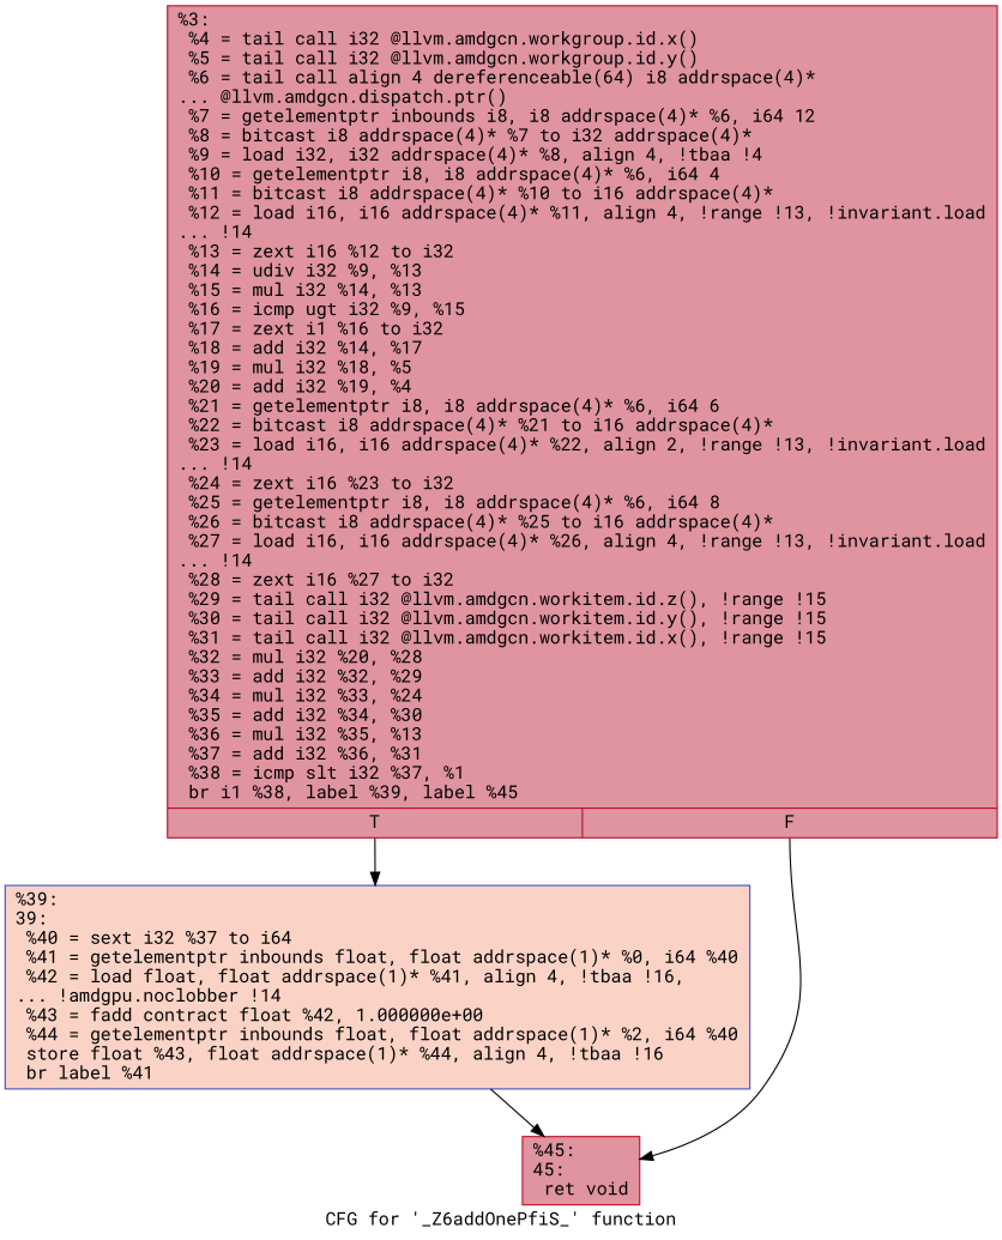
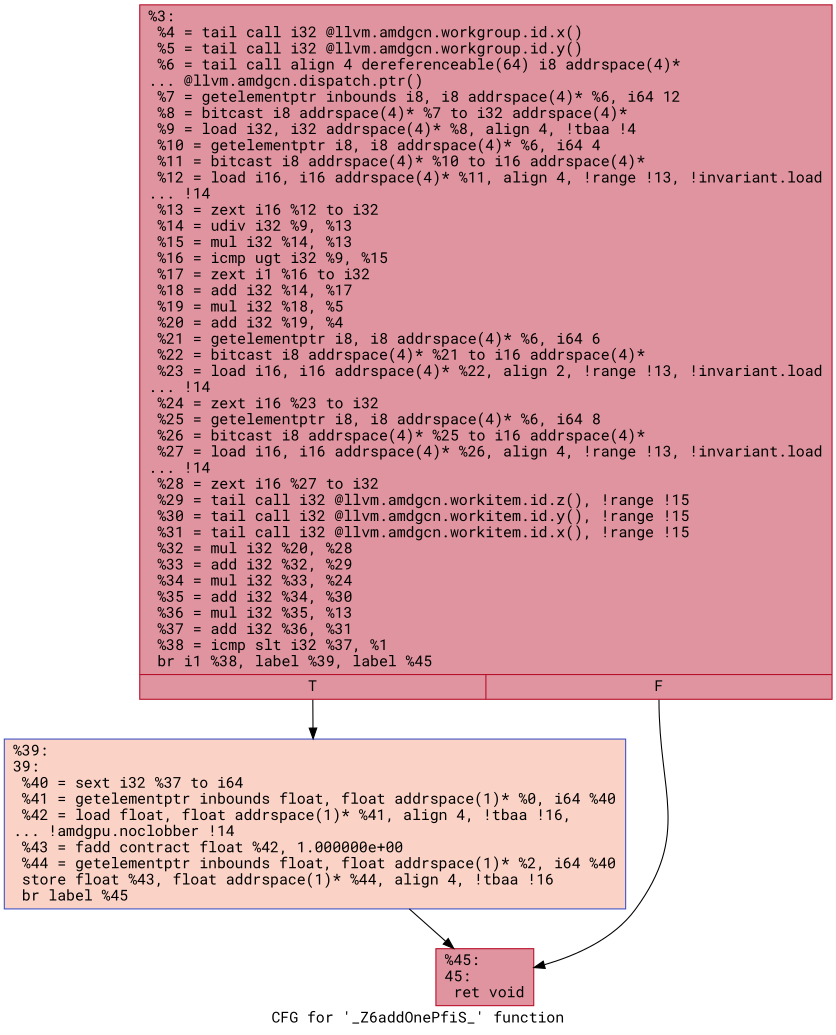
  digraph {
    label="CFG for '_Z6addOnePfiS_' function"
    fontname="Roboto Mono"
    node [color="#b70d28ff" fillcolor="#b70d2870" shape=record style=filled fontname="Roboto Mono"]
    edge [fontname="Roboto Mono"]
    n1 [label="{%3:\l  %4 = tail call i32 @llvm.amdgcn.workgroup.id.x()\l  %5 = tail call i32 @llvm.amdgcn.workgroup.id.y()\l  %6 = tail call align 4 dereferenceable(64) i8 addrspace(4)*\l... @llvm.amdgcn.dispatch.ptr()\l  %7 = getelementptr inbounds i8, i8 addrspace(4)* %6, i64 12\l  %8 = bitcast i8 addrspace(4)* %7 to i32 addrspace(4)*\l  %9 = load i32, i32 addrspace(4)* %8, align 4, !tbaa !4\l  %10 = getelementptr i8, i8 addrspace(4)* %6, i64 4\l  %11 = bitcast i8 addrspace(4)* %10 to i16 addrspace(4)*\l  %12 = load i16, i16 addrspace(4)* %11, align 4, !range !13, !invariant.load\l... !14\l  %13 = zext i16 %12 to i32\l  %14 = udiv i32 %9, %13\l  %15 = mul i32 %14, %13\l  %16 = icmp ugt i32 %9, %15\l  %17 = zext i1 %16 to i32\l  %18 = add i32 %14, %17\l  %19 = mul i32 %18, %5\l  %20 = add i32 %19, %4\l  %21 = getelementptr i8, i8 addrspace(4)* %6, i64 6\l  %22 = bitcast i8 addrspace(4)* %21 to i16 addrspace(4)*\l  %23 = load i16, i16 addrspace(4)* %22, align 2, !range !13, !invariant.load\l... !14\l  %24 = zext i16 %23 to i32\l  %25 = getelementptr i8, i8 addrspace(4)* %6, i64 8\l  %26 = bitcast i8 addrspace(4)* %25 to i16 addrspace(4)*\l  %27 = load i16, i16 addrspace(4)* %26, align 4, !range !13, !invariant.load\l... !14\l  %28 = zext i16 %27 to i32\l  %29 = tail call i32 @llvm.amdgcn.workitem.id.z(), !range !15\l  %30 = tail call i32 @llvm.amdgcn.workitem.id.y(), !range !15\l  %31 = tail call i32 @llvm.amdgcn.workitem.id.x(), !range !15\l  %32 = mul i32 %20, %28\l  %33 = add i32 %32, %29\l  %34 = mul i32 %33, %24\l  %35 = add i32 %34, %30\l  %36 = mul i32 %35, %13\l  %37 = add i32 %36, %31\l  %38 = icmp slt i32 %37, %1\l  br i1 %38, label %39, label %45\l|{<s0>T|<s1>F}}"]
-   n2 [color="#3d50c3ff" fillcolor="#f59c7d70" label="{%39:\l39:                                               \l  %40 = sext i32 %37 to i64\l  %41 = getelementptr inbounds float, float addrspace(1)* %0, i64 %40\l  %42 = load float, float addrspace(1)* %41, align 4, !tbaa !16,\l... !amdgpu.noclobber !14\l  %43 = fadd contract float %42, 1.000000e+00\l  %44 = getelementptr inbounds float, float addrspace(1)* %2, i64 %40\l  store float %43, float addrspace(1)* %44, align 4, !tbaa !16\l  br label %41\l}"]
+   n2 [color="#3d50c3ff" fillcolor="#f59c7d70" label="{%39:\l39:                                               \l  %40 = sext i32 %37 to i64\l  %41 = getelementptr inbounds float, float addrspace(1)* %0, i64 %40\l  %42 = load float, float addrspace(1)* %41, align 4, !tbaa !16,\l... !amdgpu.noclobber !14\l  %43 = fadd contract float %42, 1.000000e+00\l  %44 = getelementptr inbounds float, float addrspace(1)* %2, i64 %40\l  store float %43, float addrspace(1)* %44, align 4, !tbaa !16\l  br label %45\l}"]
    n3 [label="{%45:\l45:                                               \l  ret void\l}"]
    n1 -> n2 [tailport=s0]
    n1 -> n3 [tailport=s1]
    n2 -> n3
  }
